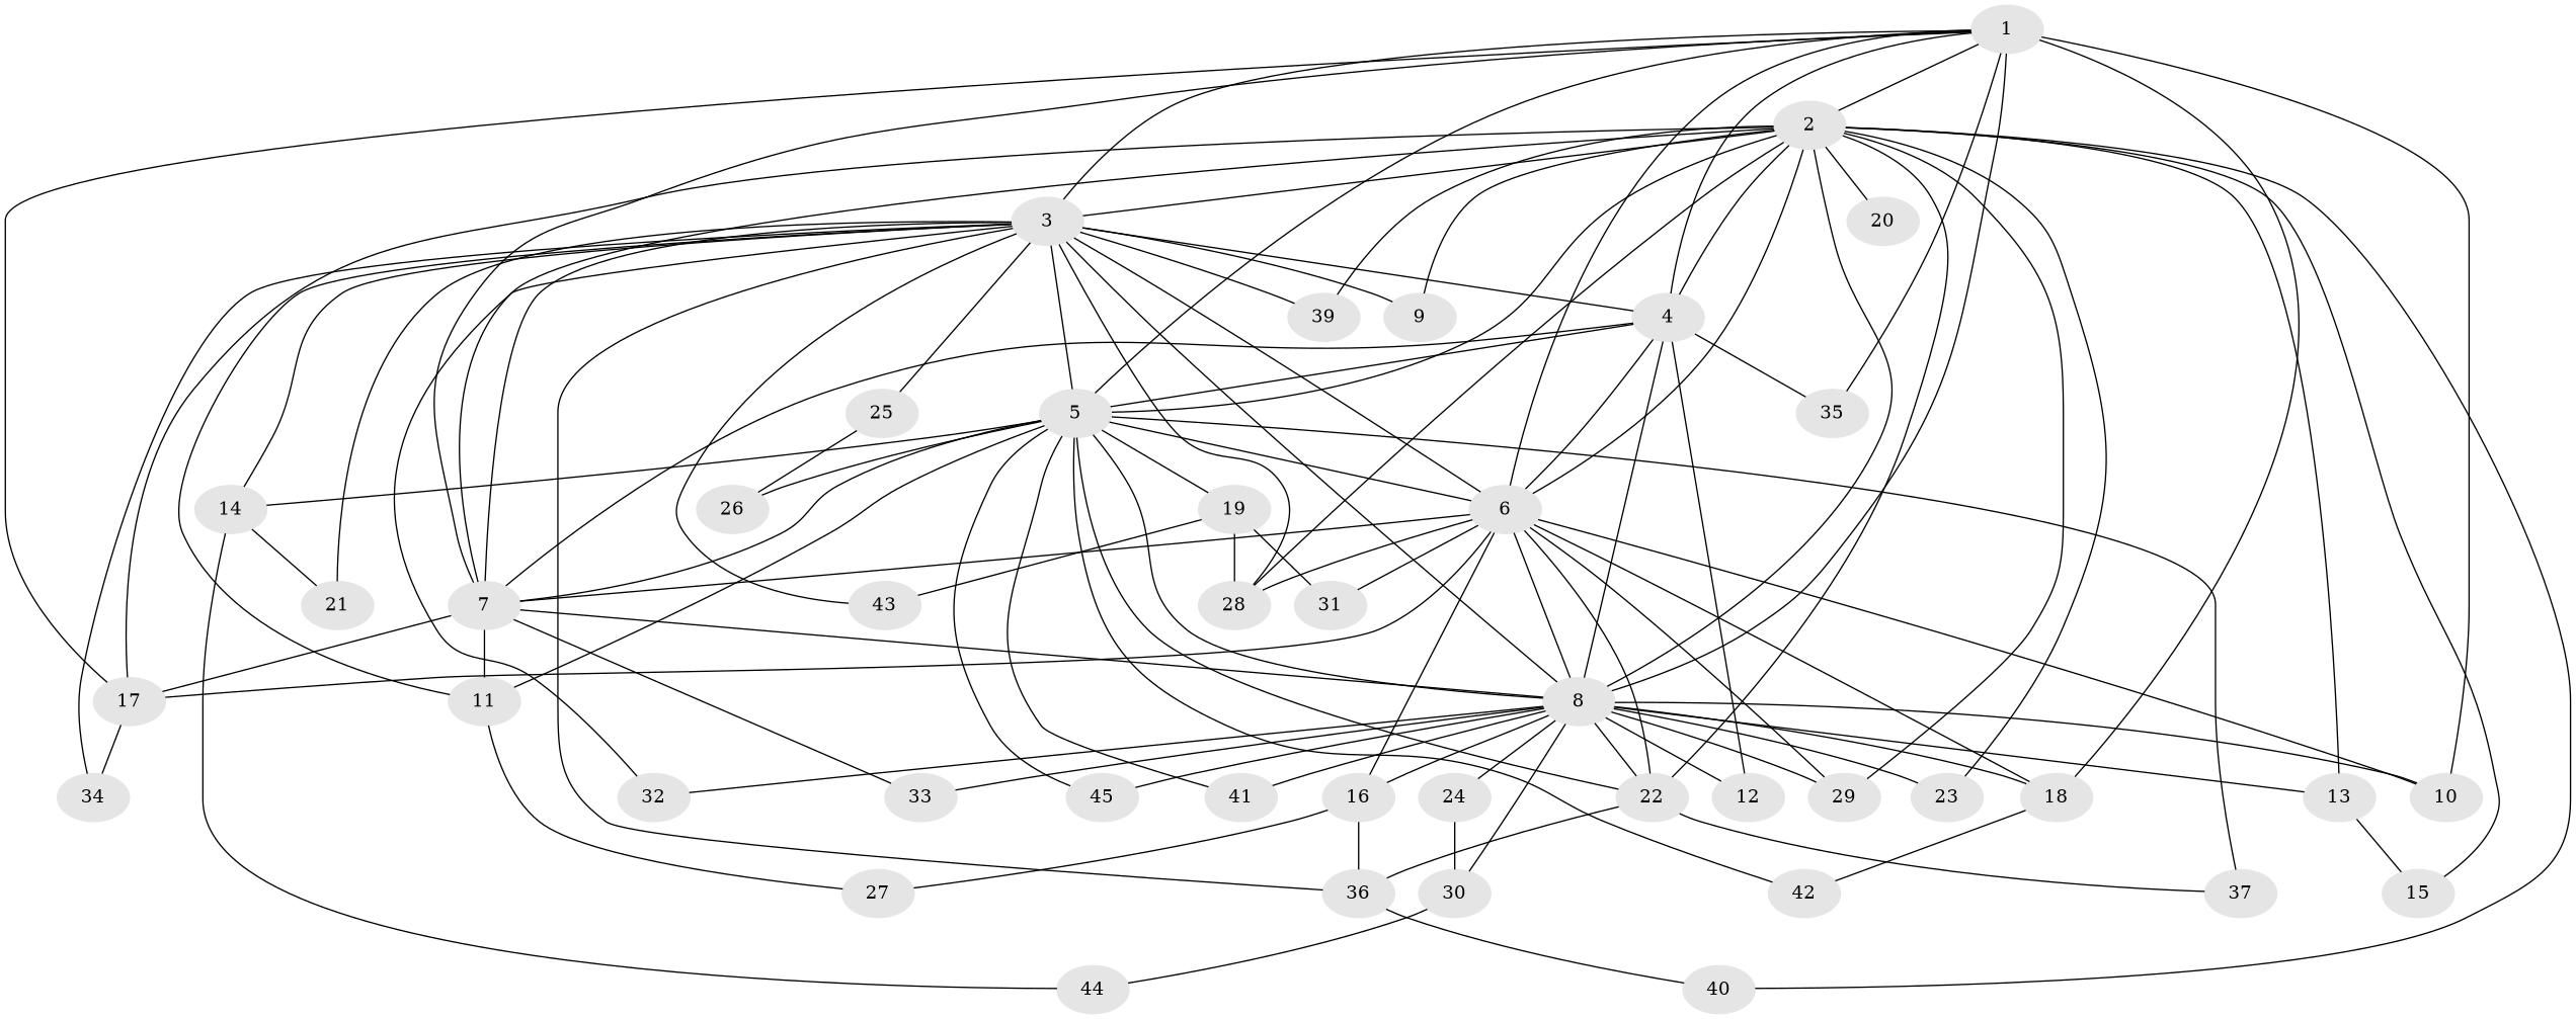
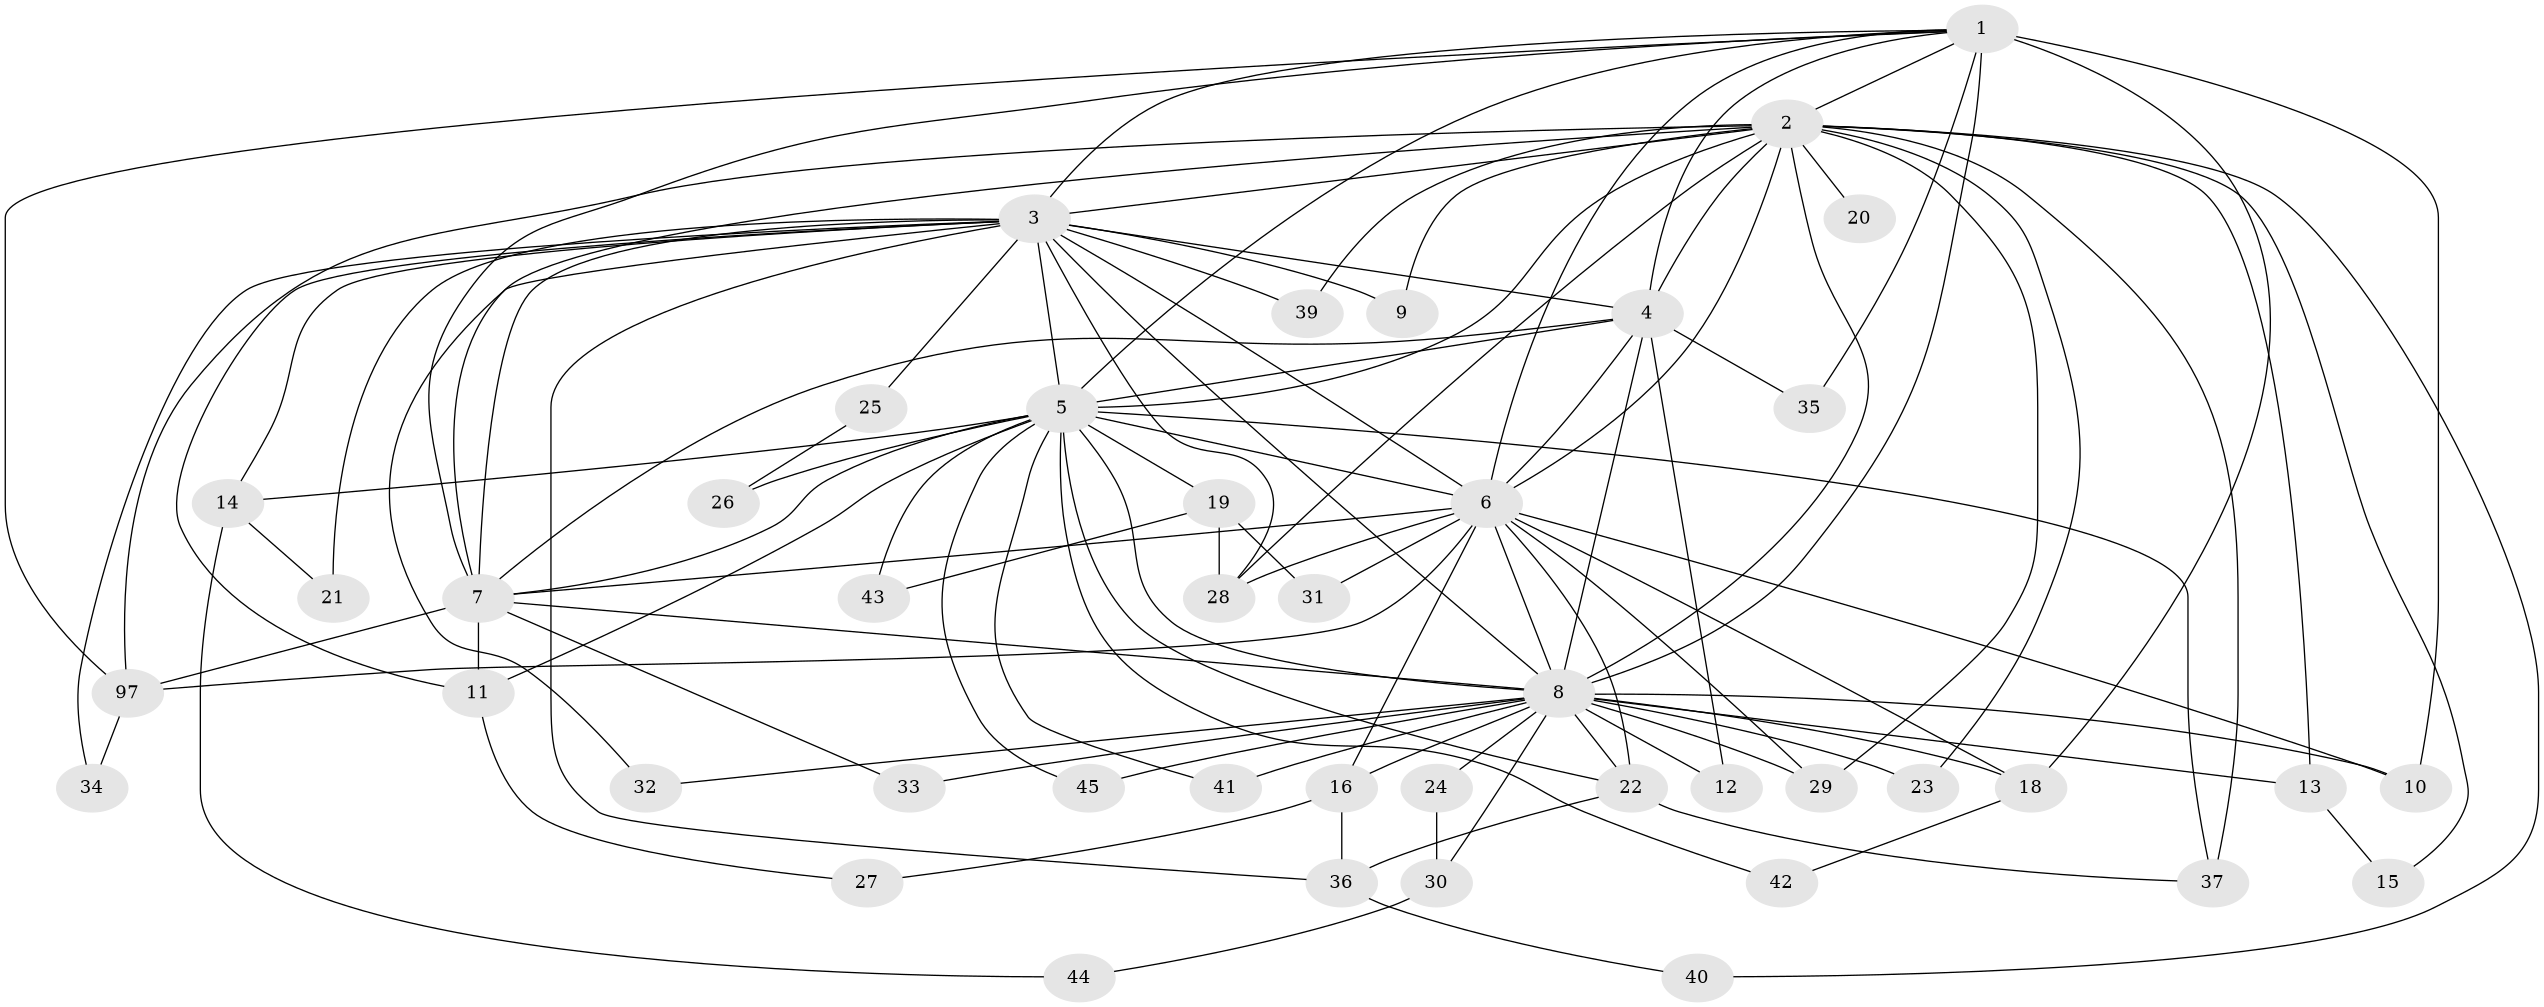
  graph {
    node [color=gray90 style=filled]
    edge [weight=1.0]
    1
    2
    3
    4
    5
    6
    7
    8
    10
-   17
+   17 [label=97]
    18
    35
    9
    13
    15
    20
    22
    23
    28
    29
    39
    40
    11
    14
    21
    25
    32
    34
    36
    12
    19
    26
    37
    41
    42
    43
    45
    16
    31
    33
    24
    30
    27
    44
    1 -- 2
    1 -- 3
    1 -- 4
    1 -- 5
    1 -- 6 [weight=2.0]
    1 -- 7 [weight=2.0]
    1 -- 8 [weight=2.0]
    1 -- 10 [weight=7.0]
    1 -- 17
    1 -- 18
    1 -- 35 [weight=2.0]
    2 -- 3 [weight=2.0]
    2 -- 4
    2 -- 5
    2 -- 6 [weight=2.0]
    2 -- 7 [weight=2.0]
    2 -- 8 [weight=2.0]
    2 -- 17
    2 -- 9
    2 -- 13
    2 -- 15
    2 -- 20
-   2 -- 22 [weight=2.0]
+   2 -- 37 [weight=2.0]
    2 -- 23
    2 -- 28
    2 -- 29
    2 -- 39
    2 -- 40
    3 -- 4 [weight=2.0]
    3 -- 5
    3 -- 6 [weight=2.0]
    3 -- 7 [weight=2.0]
    3 -- 8 [weight=3.0]
    3 -- 9
    3 -- 28
    3 -- 39
    3 -- 11
    3 -- 14 [weight=2.0]
    3 -- 21 [weight=2.0]
    3 -- 25
    3 -- 32
    3 -- 34
    3 -- 36 [weight=2.0]
    4 -- 5
    4 -- 6 [weight=3.0]
    4 -- 7
    4 -- 8 [weight=2.0]
    4 -- 35
    4 -- 12
    5 -- 6 [weight=3.0]
    5 -- 7 [weight=2.0]
    5 -- 8 [weight=2.0]
    5 -- 22
    5 -- 11
    5 -- 14
    5 -- 19
    5 -- 26
    5 -- 37
    5 -- 41
    5 -- 42
-   3 -- 43
+   5 -- 43
    5 -- 45
    6 -- 7 [weight=3.0]
    6 -- 8 [weight=4.0]
    6 -- 10
    6 -- 17
    6 -- 18
    6 -- 22
    6 -- 28 [weight=3.0]
    6 -- 29
    6 -- 16 [weight=2.0]
    6 -- 31
    7 -- 8 [weight=2.0]
    7 -- 17
    7 -- 11 [weight=2.0]
    7 -- 33
    8 -- 10 [weight=5.0]
    8 -- 18
    8 -- 13 [weight=2.0]
    8 -- 22
    8 -- 23
    8 -- 29
    8 -- 32
    8 -- 12
    8 -- 41
    8 -- 45
    8 -- 16 [weight=2.0]
    8 -- 33
    8 -- 24
    8 -- 30
    17 -- 34
    18 -- 42
    13 -- 15
    22 -- 36
    22 -- 37
    11 -- 27
    14 -- 21
    14 -- 44
    25 -- 26
    36 -- 40
    19 -- 28
    19 -- 43
    19 -- 31
    16 -- 36
    16 -- 27
    24 -- 30
    30 -- 44
  }
